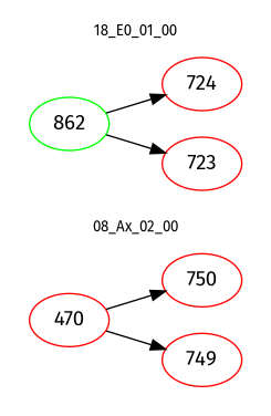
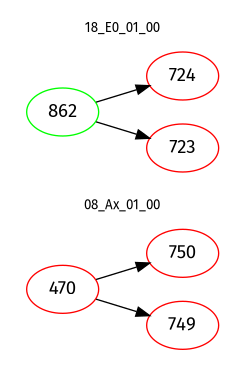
  digraph {
    fontname="Fira Sans"
    rankdir=LR
    node [color=red fontname="Fira Sans"]
    edge [color=black fontname="Fira Sans"]
    n1 [label=470]
    n2 [label=749]
    n3 [label=750]
    n4 [color=green label=862]
    n5 [label=723]
    n6 [label=724]
    subgraph cluster_1 {
      color=white
      fontsize=10
-     label="08_Ax_02_00"
+     label="08_Ax_01_00"
      n1
      n2
      n3
    }
    subgraph cluster_2 {
      color=white
      fontsize=10
      label="18_E0_01_00"
      n4
      n5
      n6
    }
    n1 -> n2
    n1 -> n3
    n4 -> n5
    n4 -> n6
  }
